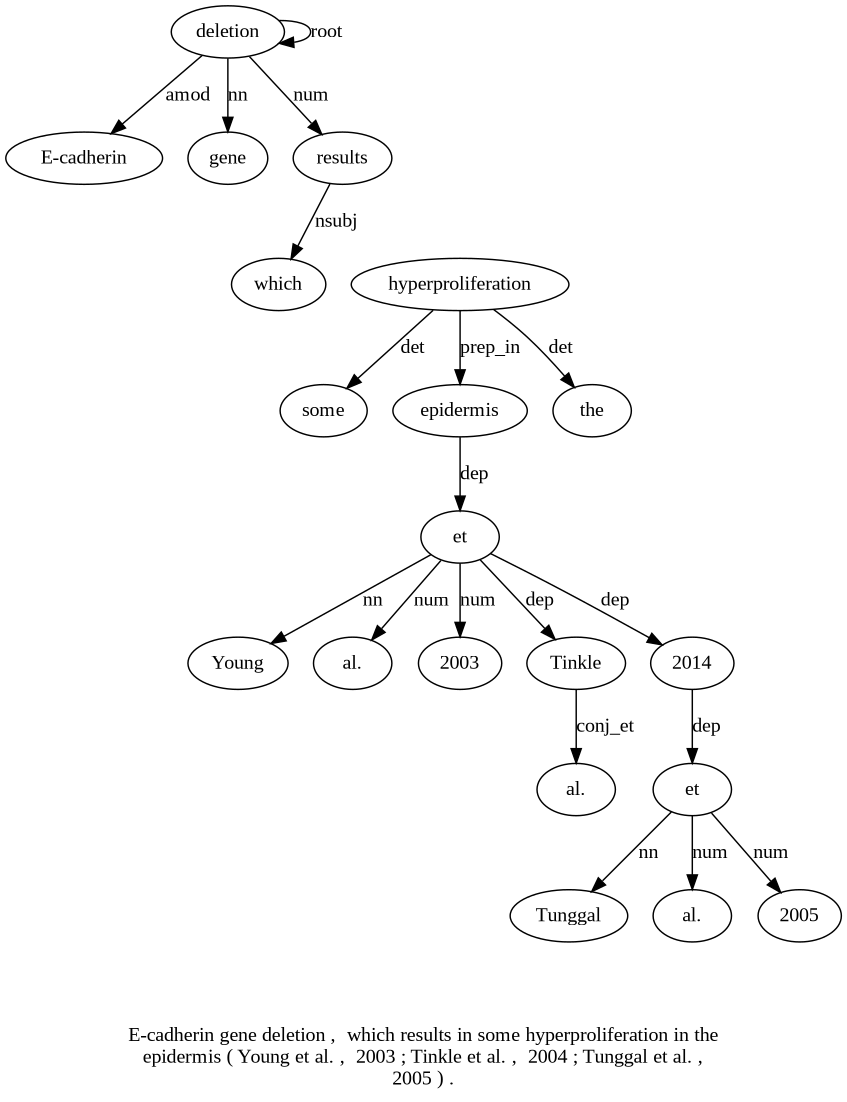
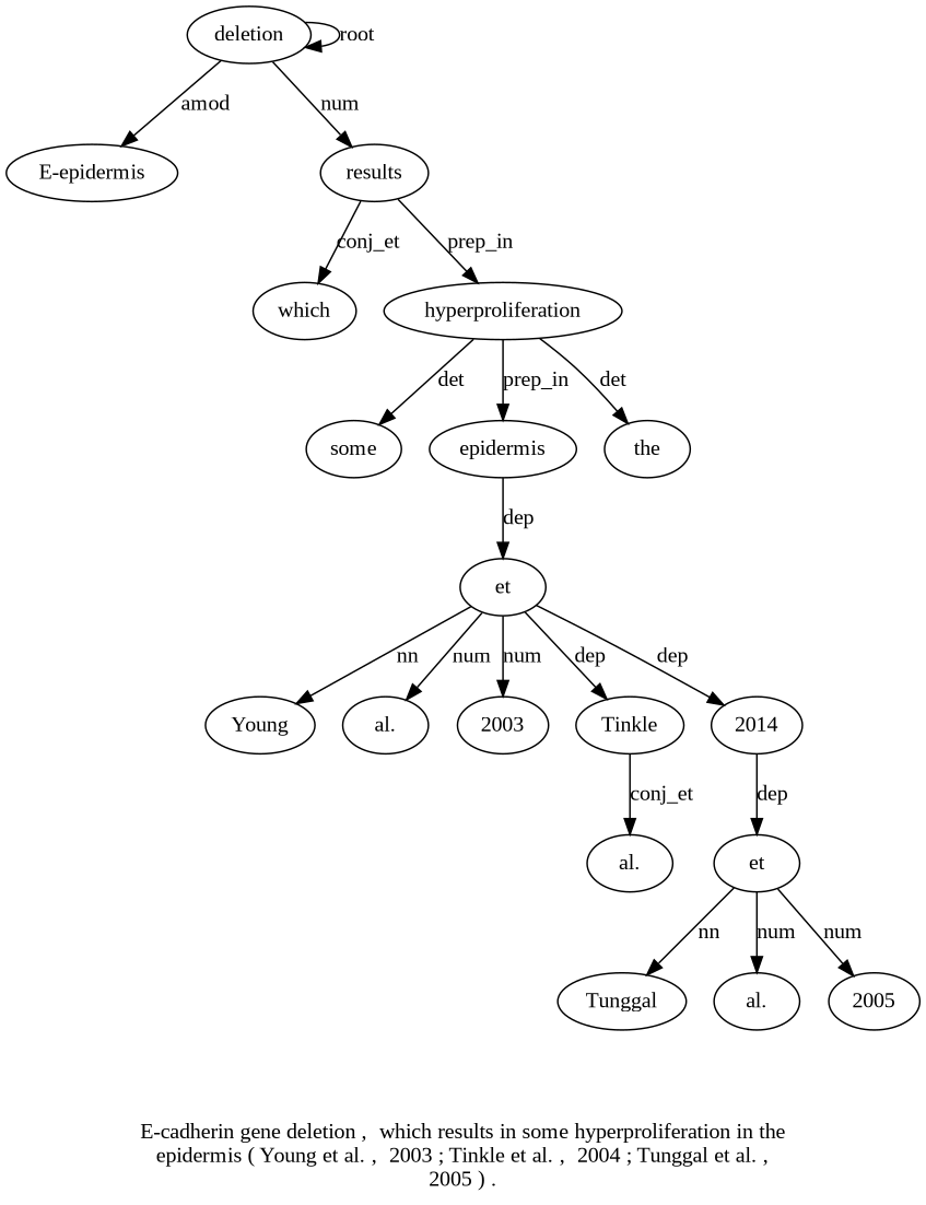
  digraph {
    fontname="Liberation Serif"
    label="E-cadherin gene deletion ,  which results in some hyperproliferation in the\nepidermis ( Young et al. ,  2003 ; Tinkle et al. ,  2004 ; Tunggal et al. ,\n2005 ) ."
    node [fillcolor=white fontname="Liberation Serif" style=filled]
    edge [fontname="Liberation Serif"]
    n1 [label=deletion]
-   n2 [label="E-cadherin"]
-   n3 [label=gene]
+   n2 [label="E-epidermis"]
    n4 [label=results]
    n5 [label=which]
    n6 [label=hyperproliferation]
    n7 [label=some]
    n8 [label=epidermis]
    n9 [label=the]
    n10 [label=et]
    n11 [label=Young]
    n12 [label="al."]
    n13 [label=2003]
    n14 [label=Tinkle]
    n15 [label=2014]
    n16 [label="al."]
    n17 [label=et]
    n18 [label=Tunggal]
    n19 [label="al."]
    n20 [label=2005]
    n1 -> n1 [label=root]
    n1 -> n2 [label=amod]
-   n1 -> n3 [label=nn]
    n1 -> n4 [label=num]
-   n4 -> n5 [label=nsubj]
+   n4 -> n5 [label=conj_et]
+   n4 -> n6 [label=prep_in]
    n6 -> n7 [label=det]
    n6 -> n8 [label=prep_in]
    n6 -> n9 [label=det]
    n8 -> n10 [label=dep]
    n10 -> n11 [label=nn]
    n10 -> n12 [label=num]
    n10 -> n13 [label=num]
    n10 -> n14 [label=dep]
    n10 -> n15 [label=dep]
    n14 -> n16 [label=conj_et]
    n15 -> n17 [label=dep]
    n17 -> n18 [label=nn]
    n17 -> n19 [label=num]
    n17 -> n20 [label=num]
  }
